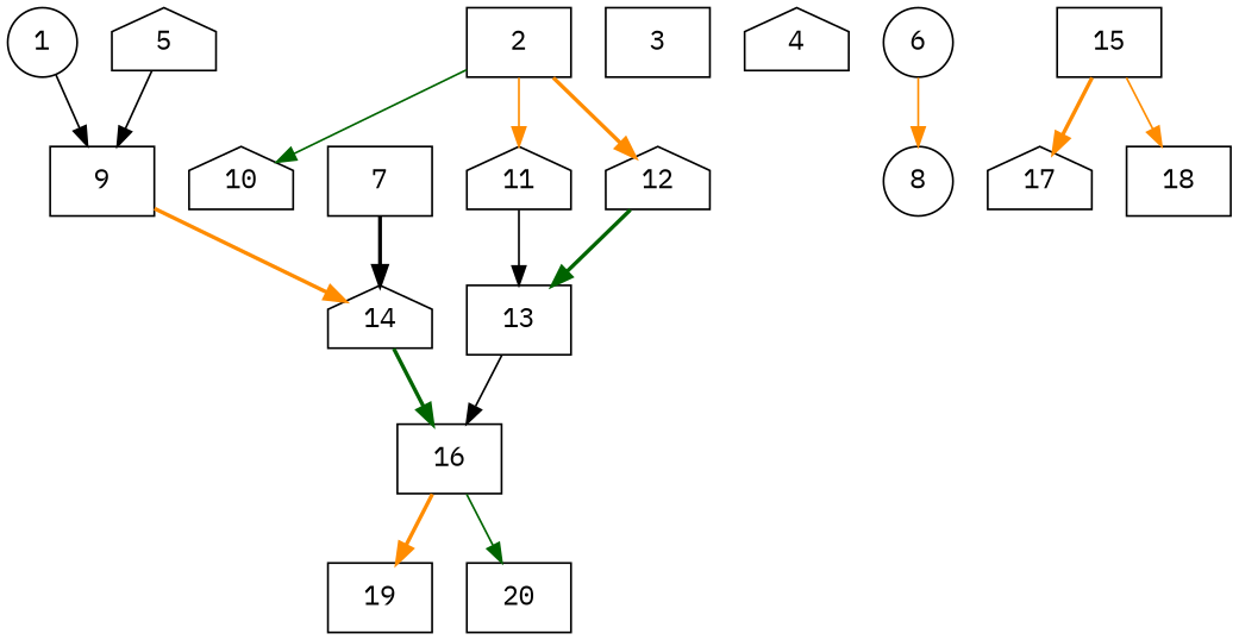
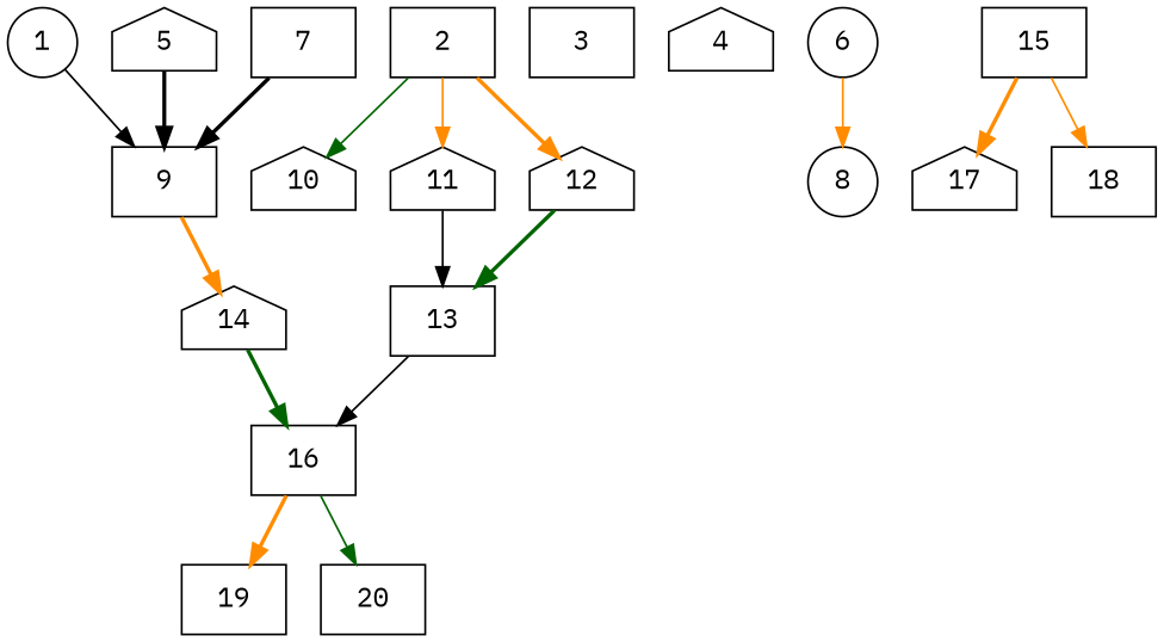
  digraph {
    fontname="IBM Plex Mono"
    node [alpha=0.11 fontname="IBM Plex Mono" shape=box]
    edge [color=darkorange fontname="IBM Plex Mono" style=solid]
    1 [alpha=0.19 expect_size=19122176 shape=circle]
    9 [alpha=0.04 expect_size=23514112]
    14 [alpha=0.00 expect_size=31928320 shape=house]
    16 [alpha=0.16 expect_size=7927808]
    2 [alpha=0.18 expect_size=14091264]
    10 [alpha=0.07 expect_size=40739840 shape=house]
    11 [expect_size=15952896 shape=house]
    12 [expect_size=13734912 shape=house]
    13 [alpha=0.15 expect_size=9420800]
    3 [alpha=0.10 expect_size=32286720]
    4 [expect_size=12489728 shape=house]
    5 [alpha=0.19 expect_size=25105408 shape=house]
    6 [alpha=0.16 expect_size=5402624 shape=circle]
    8 [alpha=0.10 expect_size=38627328 shape=circle]
    15 [alpha=0.02 expect_size=9658368]
    17 [alpha=0.06 expect_size=46741504 shape=house]
    18 [alpha=0.08 expect_size=13452288]
    7 [alpha=0.06 expect_size=36484096]
    19 [alpha=0.04 expect_size=35920896]
    20 [alpha=0.03 expect_size=46389248]
    1 -> 9 [color=black]
    9 -> 14 [style=bold]
    14 -> 16 [color=darkgreen style=bold]
    16 -> 19 [style=bold]
    16 -> 20 [color=darkgreen]
    2 -> 10 [color=darkgreen]
    2 -> 11
    2 -> 12 [style=bold]
    11 -> 13 [color=black]
    12 -> 13 [color=darkgreen style=bold]
    13 -> 16 [color=black]
-   5 -> 9 [color=black]
+   5 -> 9 [color=black style=bold]
    6 -> 8
    15 -> 17 [style=bold]
    15 -> 18
-   7 -> 14 [color=black style=bold]
+   7 -> 9 [color=black style=bold]
  }
